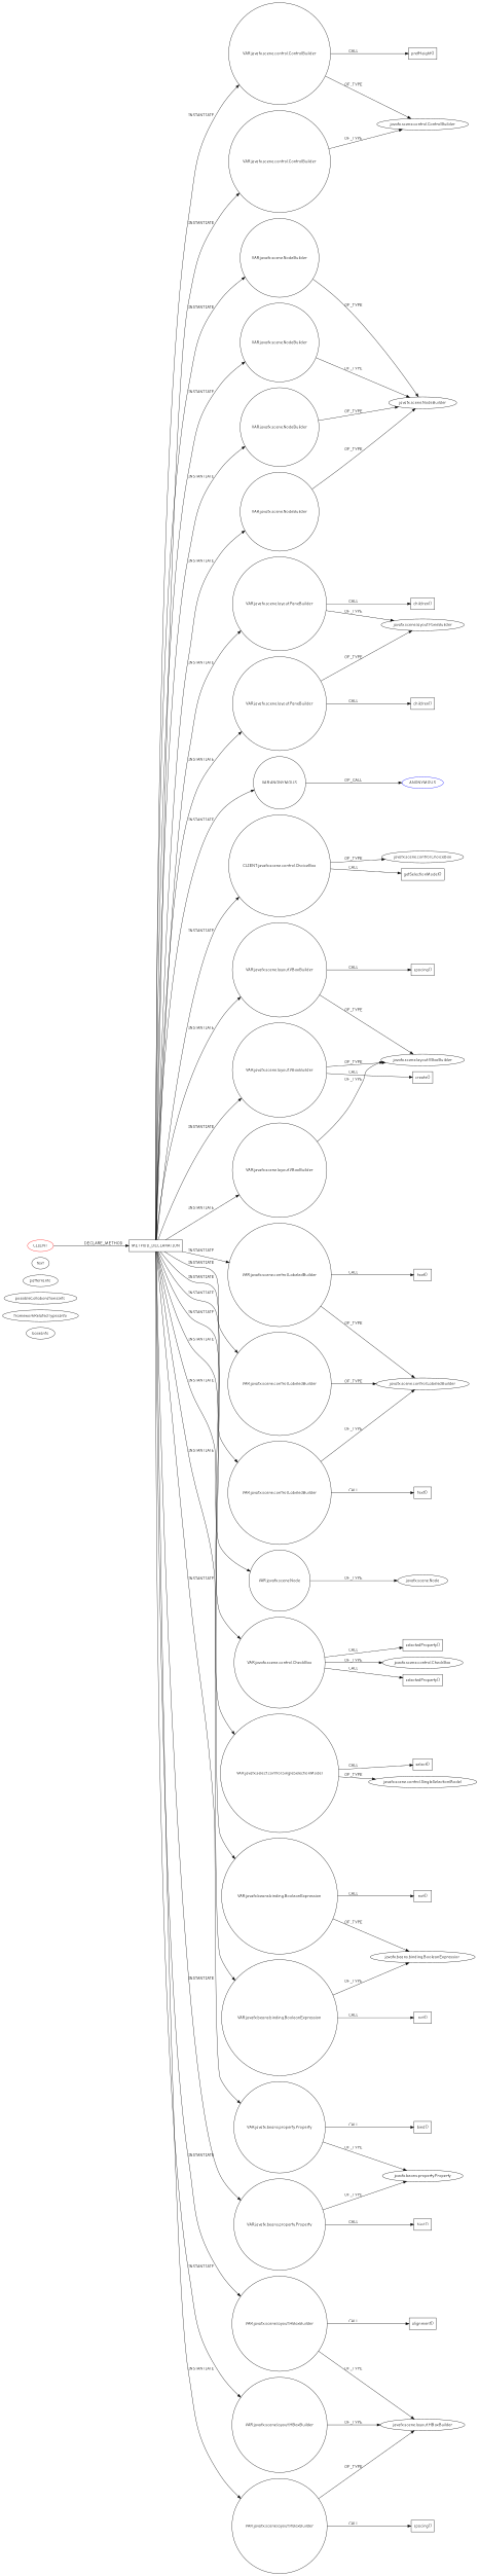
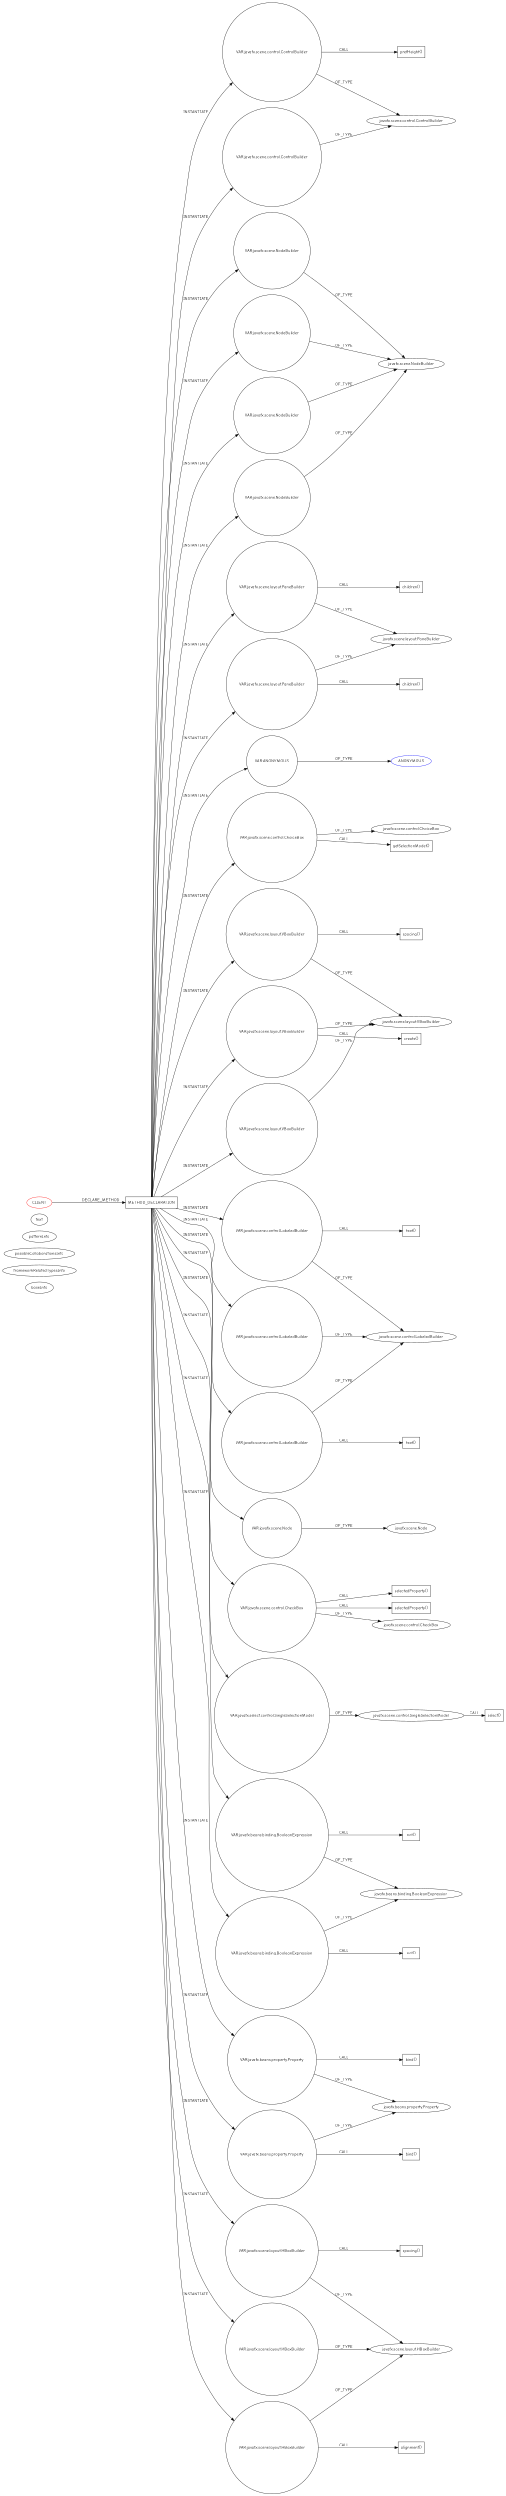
  digraph {
    fontname="Comic Neue"
    rankdir=LR
    node [fontname="Comic Neue" isFrameworkType=false vertexType=VARIABLE_EXPRESION shape=circle]
    edge [fontname="Comic Neue"]
    baseInfo [category=pattern graphId=3357 isAnonymous=false possibleRelation=false isFrameworkType="" vertexType="" shape=""]
    frameworkRelatedTypesInfo [isFrameworkType="" vertexType="" shape=""]
    possibleCollaborationsInfo [isFrameworkType="" vertexType="" shape=""]
    patternInfo [frequency=2.0 patternRootClient=0 isFrameworkType="" vertexType="" shape=""]
    n5 [0="yorlov-VirtualPointer~/yorlov-VirtualPointer/VirtualPointer-master/src/com/blogspot/captain1653/options/OptionsStage.java~OptionsStage~4889" 1="SaiPradeepDandem-javafx2-gradient-builder~/SaiPradeepDandem-javafx2-gradient-builder/javafx2-gradient-builder-master/src/main/java/com/javafx/gradientbuilder/application/RadialSettingsLayout.java~RadialSettingsLayout~1170" label=text isFrameworkType="" vertexType="" shape=""]
    n6 [label="javafx.scene.control.ControlBuilder" vertexType=FRAMEWORK_CLASS_TYPE shape=""]
    n7 [label="VAR:javafx.scene.control.ControlBuilder"]
    n8 [label="prefHeight()" shape=box vertexType=INSIDE_CALL]
    n9 [label=METHOD_DECLARATION shape=box vertexType=CLIENT_METHOD_DECLARATION]
    n10 [label="VAR:javafx.scene.NodeBuilder"]
    n11 [label="VAR:javafx.scene.NodeBuilder"]
    n12 [label="VAR:javafx.scene.NodeBuilder"]
    n13 [label="VAR:javafx.scene.NodeBuilder"]
    n14 [label="VAR:javafx.scene.layout.PaneBuilder"]
    n15 [label="VAR:javafx.scene.layout.PaneBuilder"]
    n16 [label="VAR:ANONYMOUS"]
-   n17 [label="CLIENT:javafx.scene.control.ChoiceBox"]
+   n17 [label="VAR:javafx.scene.control.ChoiceBox"]
    n18 [label="VAR:javafx.scene.layout.VBoxBuilder"]
    n19 [label="VAR:javafx.scene.layout.VBoxBuilder"]
    n20 [label="VAR:javafx.scene.layout.VBoxBuilder"]
    n21 [label="VAR:javafx.scene.control.LabeledBuilder"]
    n22 [label="VAR:javafx.scene.control.LabeledBuilder"]
    n23 [label="VAR:javafx.scene.control.LabeledBuilder"]
    n24 [label="VAR:javafx.scene.control.ControlBuilder"]
    n25 [label="VAR:javafx.scene.Node"]
    n26 [label="VAR:javafx.scene.control.CheckBox"]
    n27 [label="VAR:javafx.select.control.SingleSelectionModel"]
    n28 [label="VAR:javafx.beans.binding.BooleanExpression"]
    n29 [label="VAR:javafx.beans.binding.BooleanExpression"]
    n30 [label="VAR:javafx.beans.property.Property"]
    n31 [label="VAR:javafx.beans.property.Property"]
    n32 [label="VAR:javafx.scene.layout.HBoxBuilder"]
    n33 [label="VAR:javafx.scene.layout.HBoxBuilder"]
    n34 [label="VAR:javafx.scene.layout.HBoxBuilder"]
    n35 [label="javafx.scene.NodeBuilder" vertexType=FRAMEWORK_CLASS_TYPE shape=""]
    n36 [label="children()" shape=box vertexType=INSIDE_CALL]
    n37 [label="javafx.scene.layout.PaneBuilder" vertexType=FRAMEWORK_CLASS_TYPE shape=""]
    n38 [label="children()" shape=box vertexType=INSIDE_CALL]
    n39 [color=blue label=ANONYMOUS vertexType=REFERENCE_ANONYMOUS_DECLARATION shape=""]
    n40 [label="javafx.scene.control.ChoiceBox" vertexType=FRAMEWORK_CLASS_TYPE shape=""]
    n41 [label="getSelectionModel()" shape=box vertexType=INSIDE_CALL]
    n42 [label="spacing()" shape=box vertexType=INSIDE_CALL]
    n43 [label="javafx.scene.layout.VBoxBuilder" vertexType=FRAMEWORK_CLASS_TYPE shape=""]
    n44 [label="create()" shape=box vertexType=INSIDE_CALL]
    n45 [label="javafx.scene.control.LabeledBuilder" vertexType=FRAMEWORK_CLASS_TYPE shape=""]
    n46 [label="text()" shape=box vertexType=INSIDE_CALL]
    n47 [label="text()" shape=box vertexType=INSIDE_CALL]
    n48 [label="javafx.scene.Node" vertexType=FRAMEWORK_CLASS_TYPE shape=""]
    n49 [label="selectedProperty()" shape=box vertexType=INSIDE_CALL]
    n50 [label="selectedProperty()" shape=box vertexType=INSIDE_CALL]
    n51 [label="javafx.scene.control.CheckBox" vertexType=FRAMEWORK_CLASS_TYPE shape=""]
    n52 [label="select()" shape=box vertexType=INSIDE_CALL]
    n53 [label="javafx.scene.control.SingleSelectionModel" vertexType=FRAMEWORK_CLASS_TYPE shape=""]
    n54 [label="javafx.beans.binding.BooleanExpression" vertexType=FRAMEWORK_CLASS_TYPE shape=""]
    n55 [label="not()" shape=box vertexType=INSIDE_CALL]
    n56 [label="not()" shape=box vertexType=INSIDE_CALL]
    n57 [label="javafx.beans.property.Property" vertexType=FRAMEWORK_INTERFACE_TYPE shape=""]
    n58 [label="bind()" shape=box vertexType=INSIDE_CALL]
    n59 [label="bind()" shape=box vertexType=INSIDE_CALL]
    n60 [label="javafx.scene.layout.HBoxBuilder" vertexType=FRAMEWORK_CLASS_TYPE shape=""]
    n61 [label="alignment()" shape=box vertexType=INSIDE_CALL]
    n62 [label="spacing()" shape=box vertexType=INSIDE_CALL]
    n63 [color=red label=CLIENT vertexType=ROOT_CLIENT_CLASS_DECLARATION shape=""]
    n7 -> n6 [label=OF_TYPE]
    n7 -> n8 [label=CALL]
    n9 -> n7 [label=INSTANTIATE]
    n9 -> n10 [label=INSTANTIATE]
    n9 -> n11 [label=INSTANTIATE]
    n9 -> n12 [label=INSTANTIATE]
    n9 -> n13 [label=INSTANTIATE]
    n9 -> n14 [label=INSTANTIATE]
    n9 -> n15 [label=INSTANTIATE]
    n9 -> n16 [label=INSTANTIATE]
    n9 -> n17 [label=INSTANTIATE]
    n9 -> n18 [label=INSTANTIATE]
    n9 -> n19 [label=INSTANTIATE]
    n9 -> n20 [label=INSTANTIATE]
    n9 -> n21 [label=INSTANTIATE]
    n9 -> n22 [label=INSTANTIATE]
    n9 -> n23 [label=INSTANTIATE]
    n9 -> n24 [label=INSTANTIATE]
    n9 -> n25 [label=INSTANTIATE]
    n9 -> n26 [label=INSTANTIATE]
    n9 -> n27 [label=INSTANTIATE]
    n9 -> n28 [label=INSTANTIATE]
    n9 -> n29 [label=INSTANTIATE]
    n9 -> n30 [label=INSTANTIATE]
    n9 -> n31 [label=INSTANTIATE]
    n9 -> n32 [label=INSTANTIATE]
    n9 -> n33 [label=INSTANTIATE]
    n9 -> n34 [label=INSTANTIATE]
    n10 -> n35 [label=OF_TYPE]
    n11 -> n35 [label=OF_TYPE]
    n12 -> n35 [label=OF_TYPE]
    n13 -> n35 [label=OF_TYPE]
    n14 -> n36 [label=CALL]
    n14 -> n37 [label=OF_TYPE]
    n15 -> n37 [label=OF_TYPE]
    n15 -> n38 [label=CALL]
-   n16 -> n39 [label=OF_CALL]
+   n16 -> n39 [label=OF_TYPE]
    n17 -> n40 [label=OF_TYPE]
    n17 -> n41 [label=CALL]
    n18 -> n42 [label=CALL]
    n18 -> n43 [label=OF_TYPE]
    n19 -> n43 [label=OF_TYPE]
    n19 -> n44 [label=CALL]
    n20 -> n43 [label=OF_TYPE]
    n21 -> n45 [label=OF_TYPE]
    n21 -> n46 [label=CALL]
    n22 -> n45 [label=OF_TYPE]
    n22 -> n47 [label=CALL]
    n23 -> n45 [label=OF_TYPE]
    n24 -> n6 [label=OF_TYPE]
    n25 -> n48 [label=OF_TYPE]
    n26 -> n49 [label=CALL]
    n26 -> n50 [label=CALL]
    n26 -> n51 [label=OF_TYPE]
-   n27 -> n52 [label=CALL]
+   n53 -> n52 [label=CALL]
    n27 -> n53 [label=OF_TYPE]
    n28 -> n54 [label=OF_TYPE]
    n28 -> n55 [label=CALL]
    n29 -> n54 [label=OF_TYPE]
    n29 -> n56 [label=CALL]
    n30 -> n57 [label=OF_TYPE]
    n30 -> n58 [label=CALL]
    n31 -> n57 [label=OF_TYPE]
    n31 -> n59 [label=CALL]
    n32 -> n60 [label=OF_TYPE]
    n32 -> n61 [label=CALL]
    n33 -> n60 [label=OF_TYPE]
    n33 -> n62 [label=CALL]
    n34 -> n60 [label=OF_TYPE]
    n63 -> n9 [label=DECLARE_METHOD]
  }
